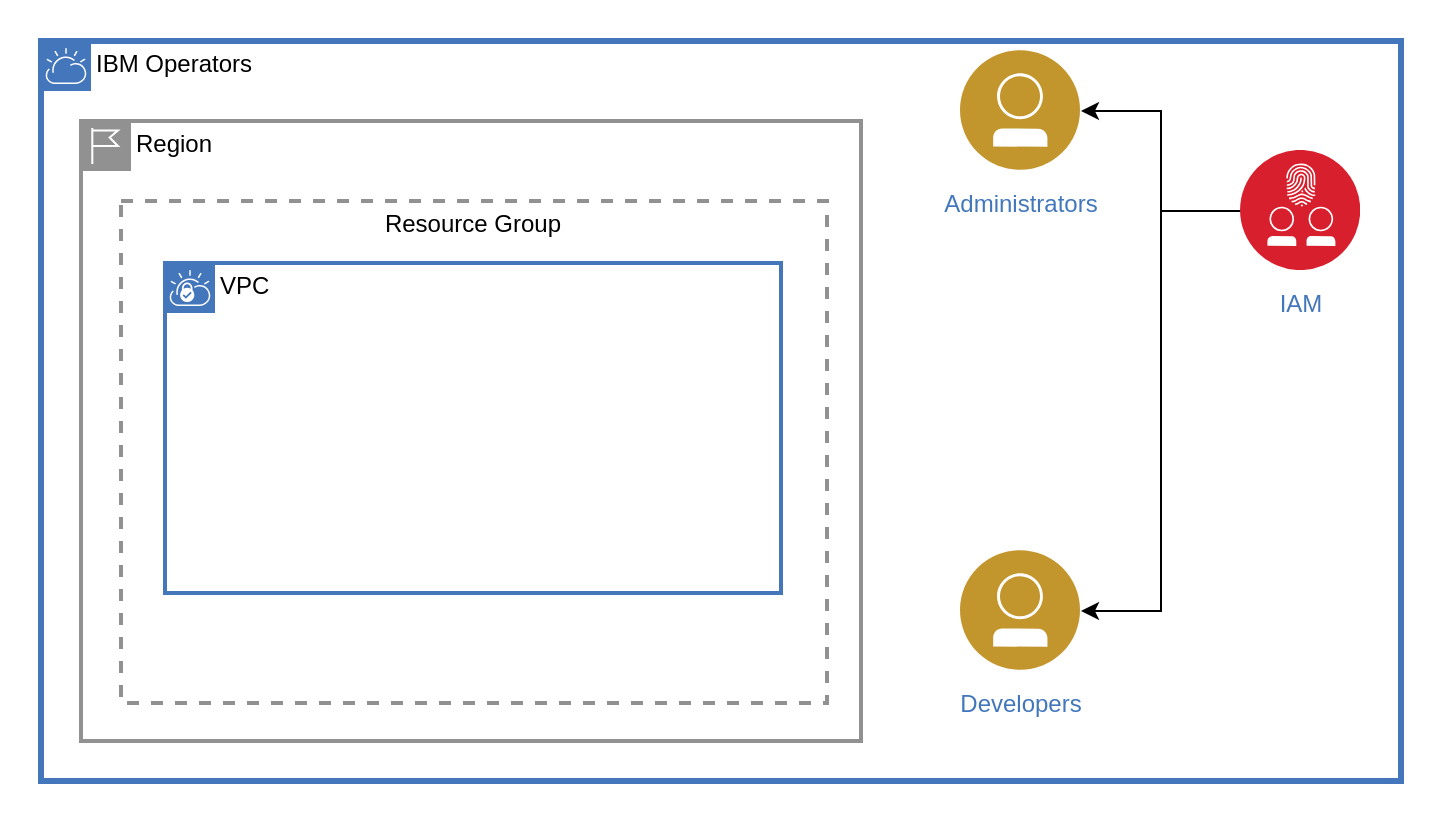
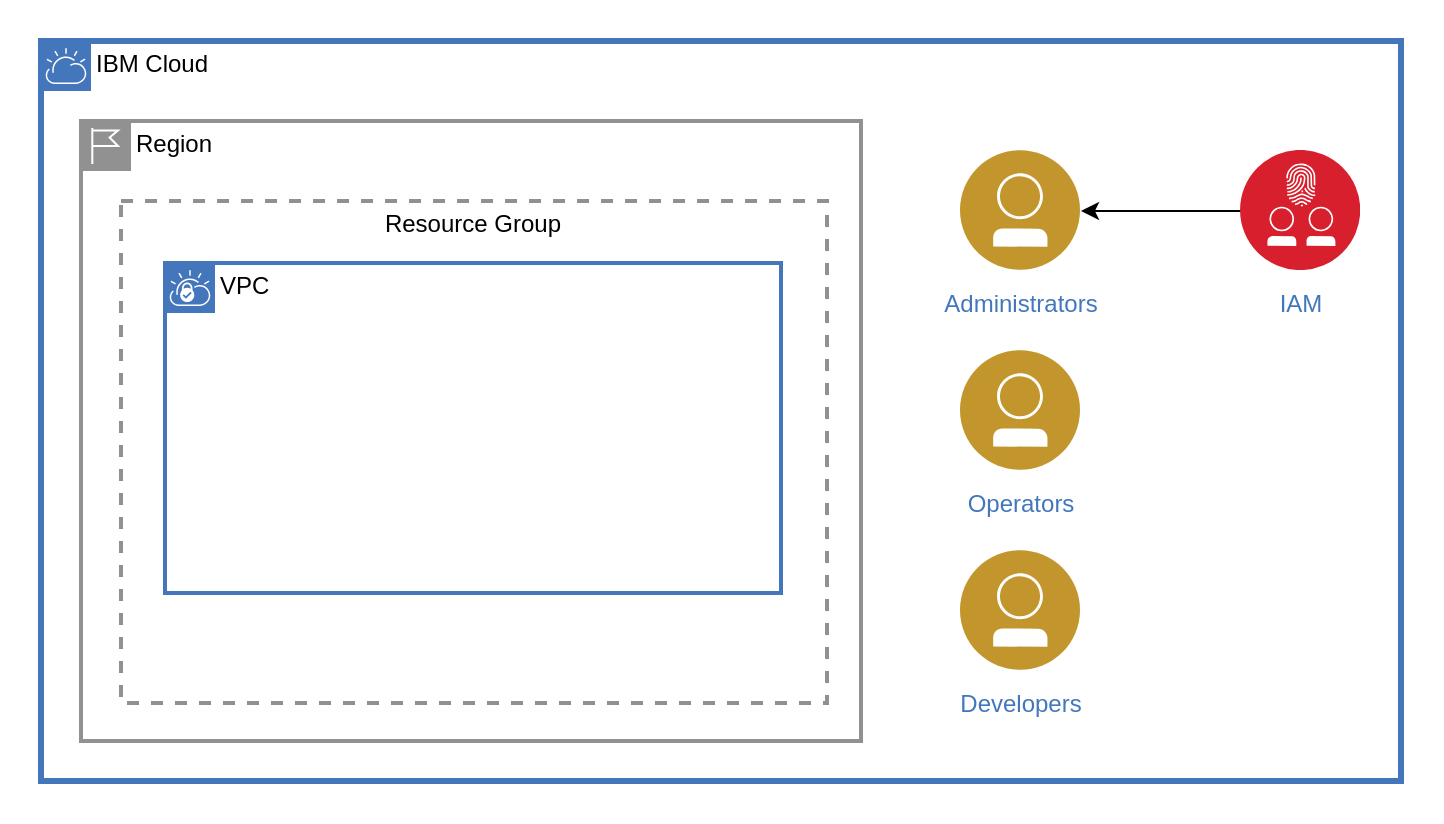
  <mxCell id="0" />
  <mxCell id="1" parent="0" />
- <mxCell id="2" value="IBM Operators" style="shape=mxgraph.ibm.box;prType=cloud;fontStyle=0;verticalAlign=top;align=left;spacingLeft=32;spacingTop=4;fillColor=none;rounded=0;whiteSpace=wrap;html=1;strokeColor=#4376BB;strokeWidth=3;dashed=0;container=1;spacing=-4;collapsible=0;expand=0;recursiveResize=0;" parent="1" vertex="1"><mxGeometry x="20" y="20" width="680" height="370" as="geometry" /></mxCell>
+ <mxCell id="2" value="IBM Cloud" style="shape=mxgraph.ibm.box;prType=cloud;fontStyle=0;verticalAlign=top;align=left;spacingLeft=32;spacingTop=4;fillColor=none;rounded=0;whiteSpace=wrap;html=1;strokeColor=#4376BB;strokeWidth=3;dashed=0;container=1;spacing=-4;collapsible=0;expand=0;recursiveResize=0;" parent="1" vertex="1"><mxGeometry x="20" y="20" width="680" height="370" as="geometry" /></mxCell>
  <mxCell id="3" value="Region" style="shape=mxgraph.ibm.box;prType=region;fontStyle=0;verticalAlign=top;align=left;spacingLeft=32;spacingTop=4;fillColor=none;rounded=0;whiteSpace=wrap;html=1;strokeColor=#919191;strokeWidth=2;dashed=0;container=1;spacing=-4;collapsible=0;expand=0;recursiveResize=0;" parent="2" vertex="1"><mxGeometry x="20" y="40" width="390" height="310" as="geometry" /></mxCell>
  <mxCell id="4" value="Resource Group" style="fontStyle=0;verticalAlign=top;align=center;spacingTop=-2;fillColor=none;rounded=0;whiteSpace=wrap;html=1;strokeColor=#919191;strokeWidth=2;dashed=1;container=1;collapsible=0;expand=0;recursiveResize=0;" parent="3" vertex="1"><mxGeometry x="20" y="40" width="353" height="251" as="geometry" /></mxCell>
  <mxCell id="5" value="VPC" style="shape=mxgraph.ibm.box;prType=vpc;fontStyle=0;verticalAlign=top;align=left;spacingLeft=32;spacingTop=4;fillColor=none;rounded=0;whiteSpace=wrap;html=1;strokeColor=#4376BB;strokeWidth=2;dashed=0;container=1;spacing=-4;collapsible=0;expand=0;recursiveResize=0;" parent="4" vertex="1"><mxGeometry x="22" y="31" width="308" height="165" as="geometry" /></mxCell>
  <mxCell id="6" style="edgeStyle=orthogonalEdgeStyle;rounded=0;orthogonalLoop=1;jettySize=auto;html=1;entryX=1;entryY=0.5;entryDx=0;entryDy=0;" parent="2" source="8" target="9" edge="1"><mxGeometry relative="1" as="geometry" /></mxCell>
- <mxCell id="7" style="edgeStyle=orthogonalEdgeStyle;rounded=0;orthogonalLoop=1;jettySize=auto;html=1;entryX=1;entryY=0.5;entryDx=0;entryDy=0;" parent="2" source="8" target="11" edge="1"><mxGeometry relative="1" as="geometry" /></mxCell>
  <mxCell id="8" value="IAM" style="image;aspect=fixed;perimeter=ellipsePerimeter;html=1;align=center;shadow=0;dashed=0;fontColor=#4277BB;labelBackgroundColor=default;fontSize=12;spacingTop=3;image=img/lib/ibm/security/identity_access_management.svg;" parent="2" vertex="1"><mxGeometry x="600" y="55" width="60" height="60" as="geometry" /></mxCell>
- <mxCell id="9" value="Administrators" style="image;aspect=fixed;perimeter=ellipsePerimeter;html=1;align=center;shadow=0;dashed=0;fontColor=#4277BB;labelBackgroundColor=default;fontSize=12;spacingTop=3;image=img/lib/ibm/users/user.svg;" parent="2" vertex="1"><mxGeometry x="460" y="5" width="60" height="60" as="geometry" /></mxCell>
+ <mxCell id="9" value="Administrators" style="image;aspect=fixed;perimeter=ellipsePerimeter;html=1;align=center;shadow=0;dashed=0;fontColor=#4277BB;labelBackgroundColor=default;fontSize=12;spacingTop=3;image=img/lib/ibm/users/user.svg;" parent="2" vertex="1"><mxGeometry x="460" y="55" width="60" height="60" as="geometry" /></mxCell>
+ <mxCell id="10" value="Operators" style="image;aspect=fixed;perimeter=ellipsePerimeter;html=1;align=center;shadow=0;dashed=0;fontColor=#4277BB;labelBackgroundColor=default;fontSize=12;spacingTop=3;image=img/lib/ibm/users/user.svg;" parent="2" vertex="1"><mxGeometry x="460" y="155" width="60" height="60" as="geometry" /></mxCell>
  <mxCell id="11" value="Developers" style="image;aspect=fixed;perimeter=ellipsePerimeter;html=1;align=center;shadow=0;dashed=0;fontColor=#4277BB;labelBackgroundColor=default;fontSize=12;spacingTop=3;image=img/lib/ibm/users/user.svg;" parent="2" vertex="1"><mxGeometry x="460" y="255" width="60" height="60" as="geometry" /></mxCell>
